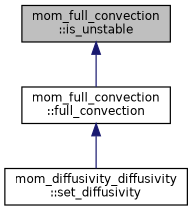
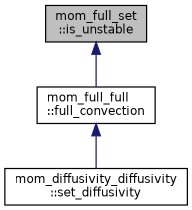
  digraph {
    rankdir=TB
    node [color=black fillcolor=white fontname=Helvetica fontsize=10 shape=record style=filled]
    edge [color=midnightblue dir=back fontname=Helvetica fontsize=10 labelfontname=Helvetica labelfontsize=10 style=solid]
-   n1 [fillcolor=grey75 fontcolor=black height=0.2 label="mom_full_convection\l::is_unstable" width=0.4]
-   n2 [height=0.2 label="mom_full_convection\l::full_convection" width=0.4]
+   n1 [fillcolor=grey75 fontcolor=black height=0.2 label="mom_full_set\l::is_unstable" width=0.4]
+   n2 [height=0.2 label="mom_full_full\l::full_convection" width=0.4]
    n3 [height=0.2 label="mom_diffusivity_diffusivity\l::set_diffusivity" width=0.4]
    n1 -> n2
    n2 -> n3
  }
